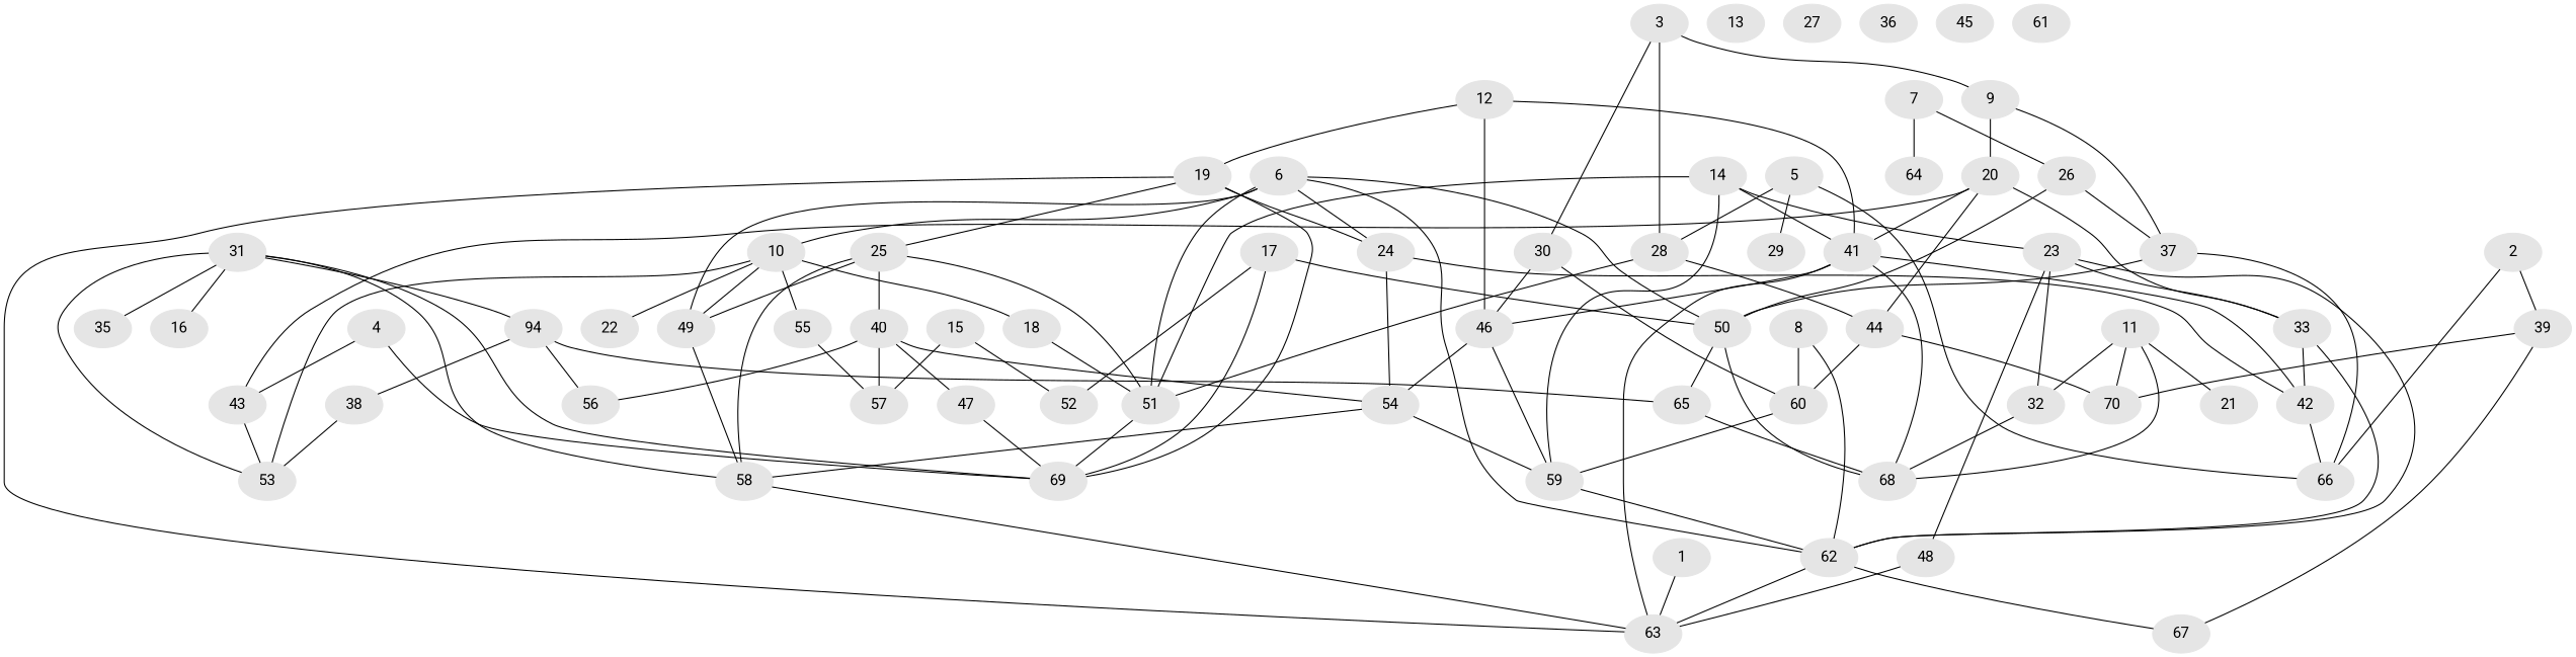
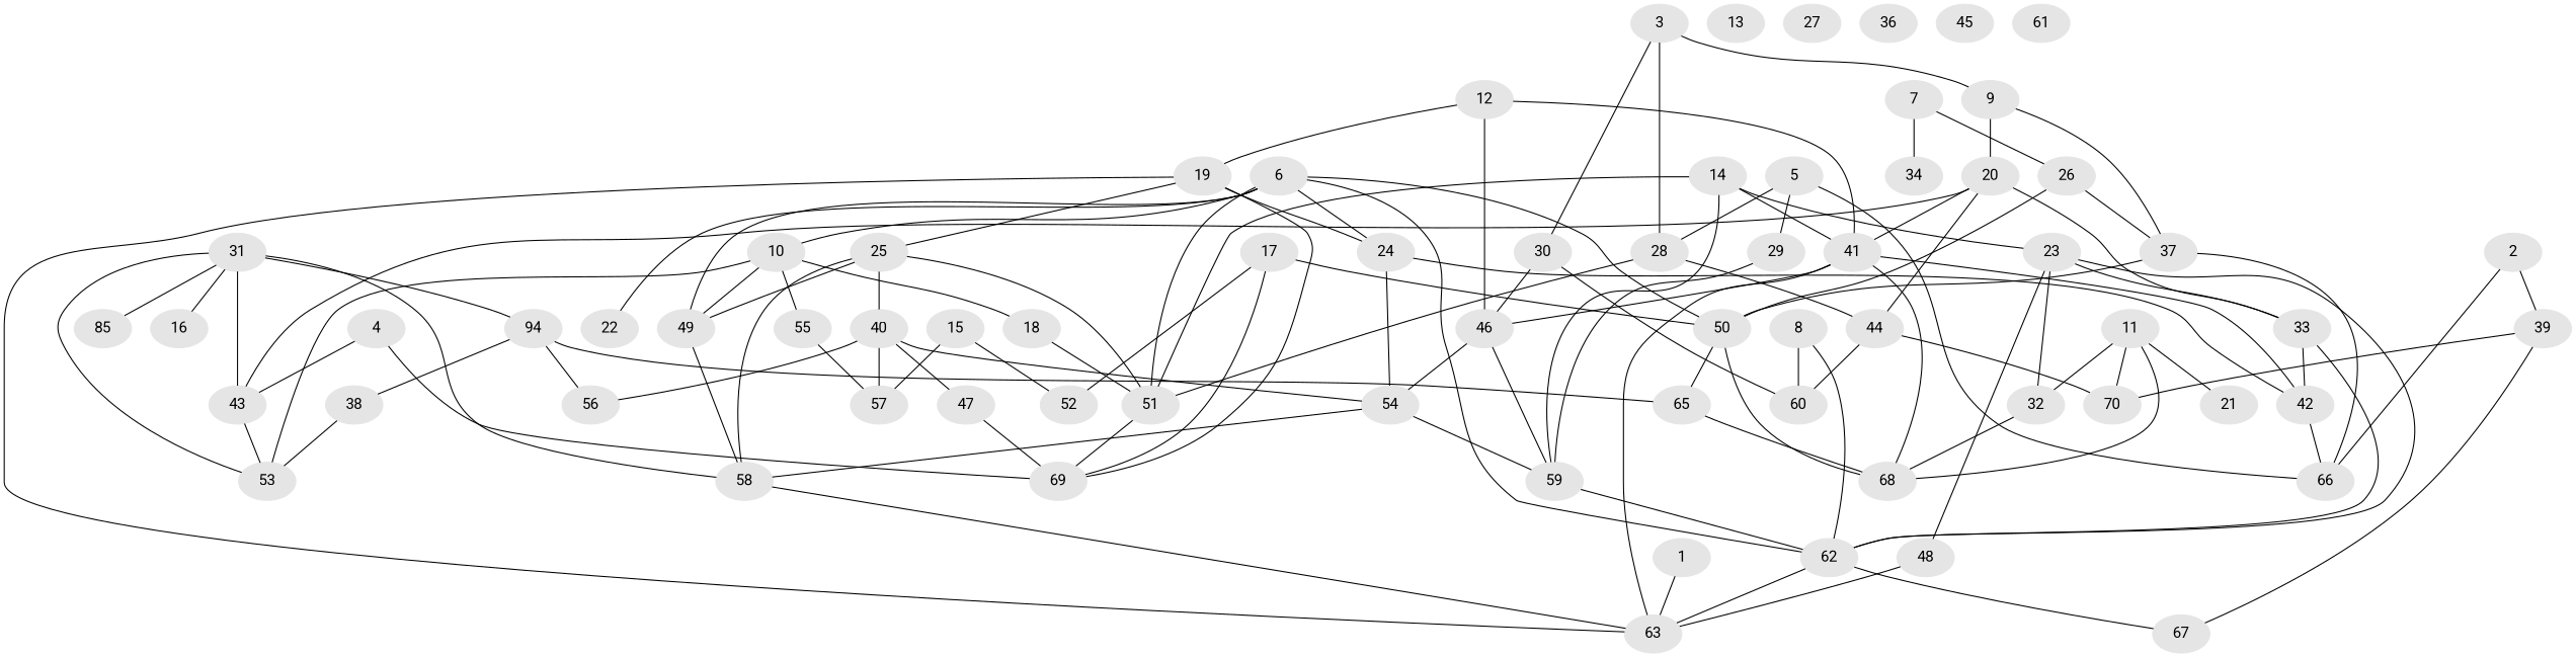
  graph {
    fontname=Roboto
    node [color=gray90 fontname=Roboto style=filled]
    edge [fontname=Roboto]
    1
    63
    2
    39
    66
    70
    67
    3
    9
    28
    30
    20
    37
    51
    44
    60
    46
    4
    43
    69
    53
    5
    29
    59
    6
    10
    22
    24
    49
    50
    62
    18
    55
    42
    54
    58
    68
    65
    7
    26
-   64
+   64 [label=34]
    8
    41
    33
    57
    11
    21
    32
    12
    19
    25
    13
    14
    23
    48
    15
    52
    17
    40
    56
    47
    27
    31
    16
    n65 [label=94]
-   35
+   35 [label=85]
    38
    36
    45
    61
    1 -- 63
    2 -- 39
    2 -- 66
    39 -- 70
    39 -- 67
    3 -- 9
    3 -- 28
    3 -- 30
    9 -- 20
    9 -- 37
    28 -- 51
    28 -- 44
    30 -- 60
    30 -- 46
    20 -- 44
    20 -- 43
    20 -- 41
    20 -- 33
    37 -- 66
    37 -- 50
    51 -- 69
    44 -- 70
    44 -- 60
    46 -- 59
    46 -- 54
    4 -- 43
    4 -- 69
    43 -- 53
    5 -- 66
    5 -- 28
    5 -- 29
-   60 -- 59
+   29 -- 59
    59 -- 62
    6 -- 51
    6 -- 10
-   10 -- 22
+   6 -- 22
    6 -- 24
    6 -- 49
    6 -- 50
    6 -- 62
    10 -- 53
    10 -- 49
    10 -- 18
    10 -- 55
    24 -- 42
    24 -- 54
    49 -- 58
    50 -- 68
    50 -- 65
    62 -- 63
    62 -- 67
    18 -- 51
    55 -- 57
    42 -- 66
    54 -- 59
    54 -- 58
    58 -- 63
    65 -- 68
    7 -- 26
    7 -- 64
    26 -- 37
    26 -- 50
    8 -- 60
    8 -- 62
    41 -- 63
    41 -- 46
    41 -- 42
    41 -- 68
    33 -- 62
    33 -- 42
    11 -- 70
    11 -- 68
    11 -- 21
    11 -- 32
    32 -- 68
    12 -- 46
    12 -- 41
    12 -- 19
    19 -- 63
    19 -- 69
    19 -- 24
    19 -- 25
    25 -- 51
    25 -- 49
    25 -- 58
    25 -- 40
    14 -- 51
    14 -- 59
    14 -- 41
    14 -- 23
    23 -- 62
    23 -- 33
    23 -- 32
    23 -- 48
    48 -- 63
    15 -- 57
    15 -- 52
    17 -- 69
    17 -- 50
    17 -- 52
    40 -- 54
    40 -- 57
    40 -- 56
    40 -- 47
    47 -- 69
-   31 -- 69
+   31 -- 43
    31 -- 53
    31 -- 58
    31 -- 16
    31 -- n65
    31 -- 35
    n65 -- 65
    n65 -- 56
    n65 -- 38
    38 -- 53
  }
